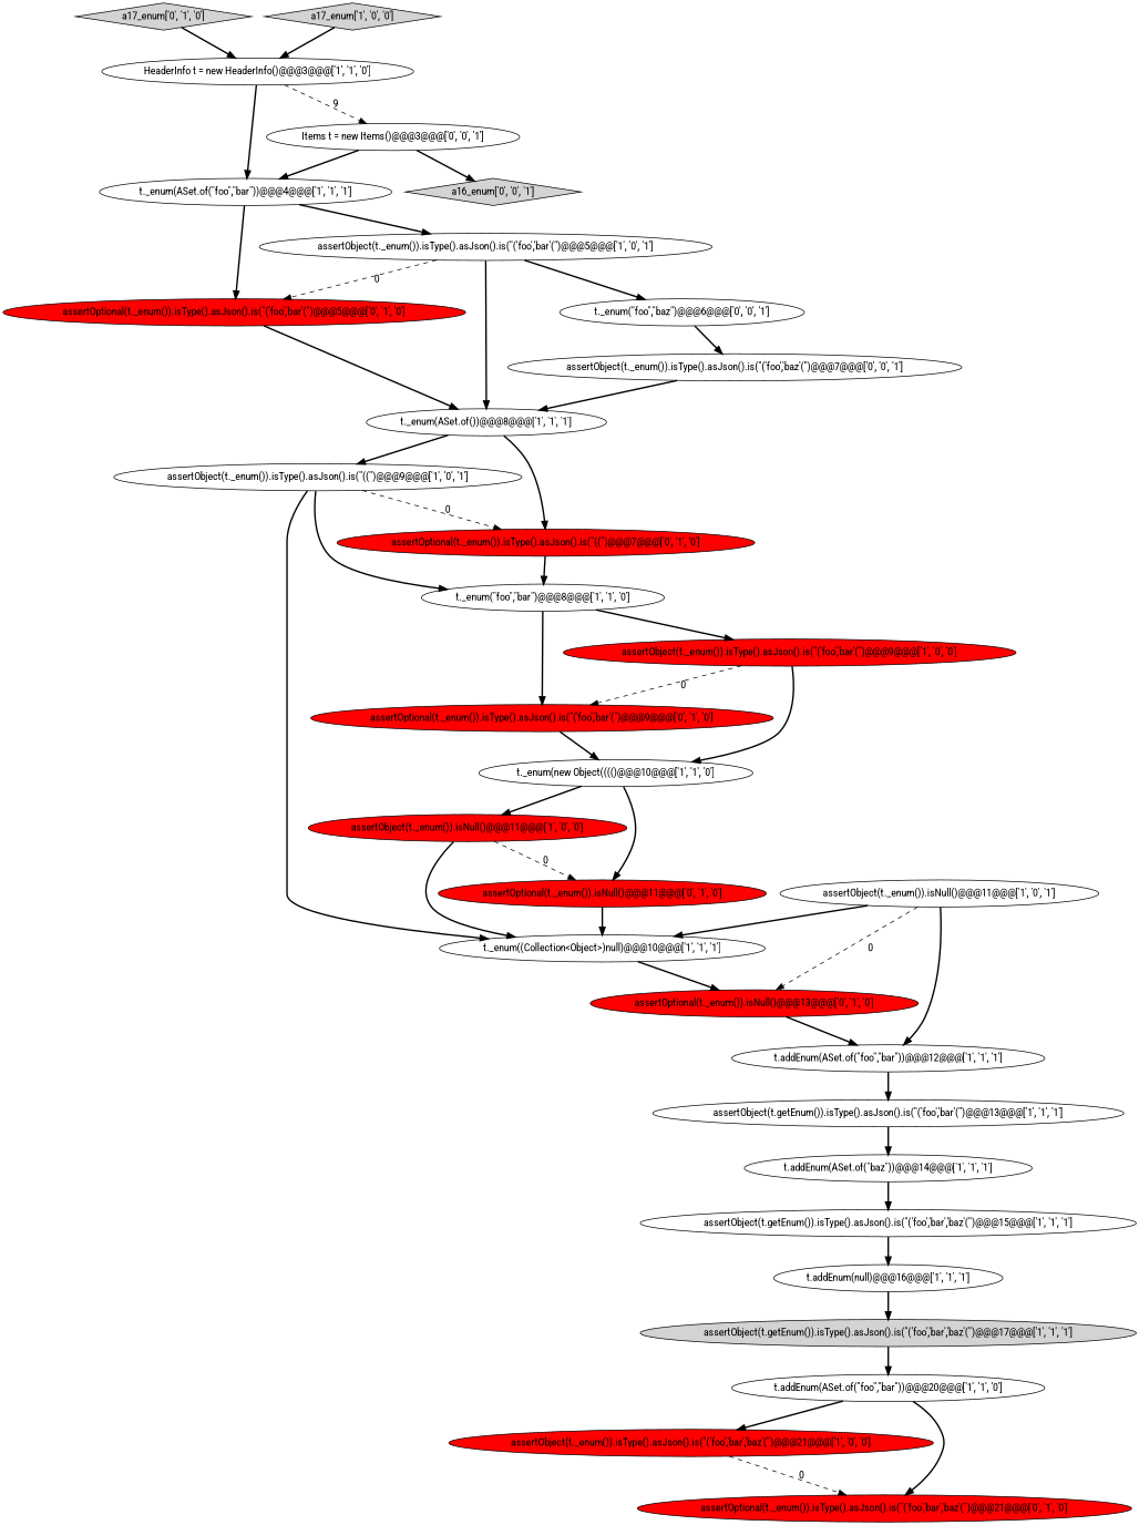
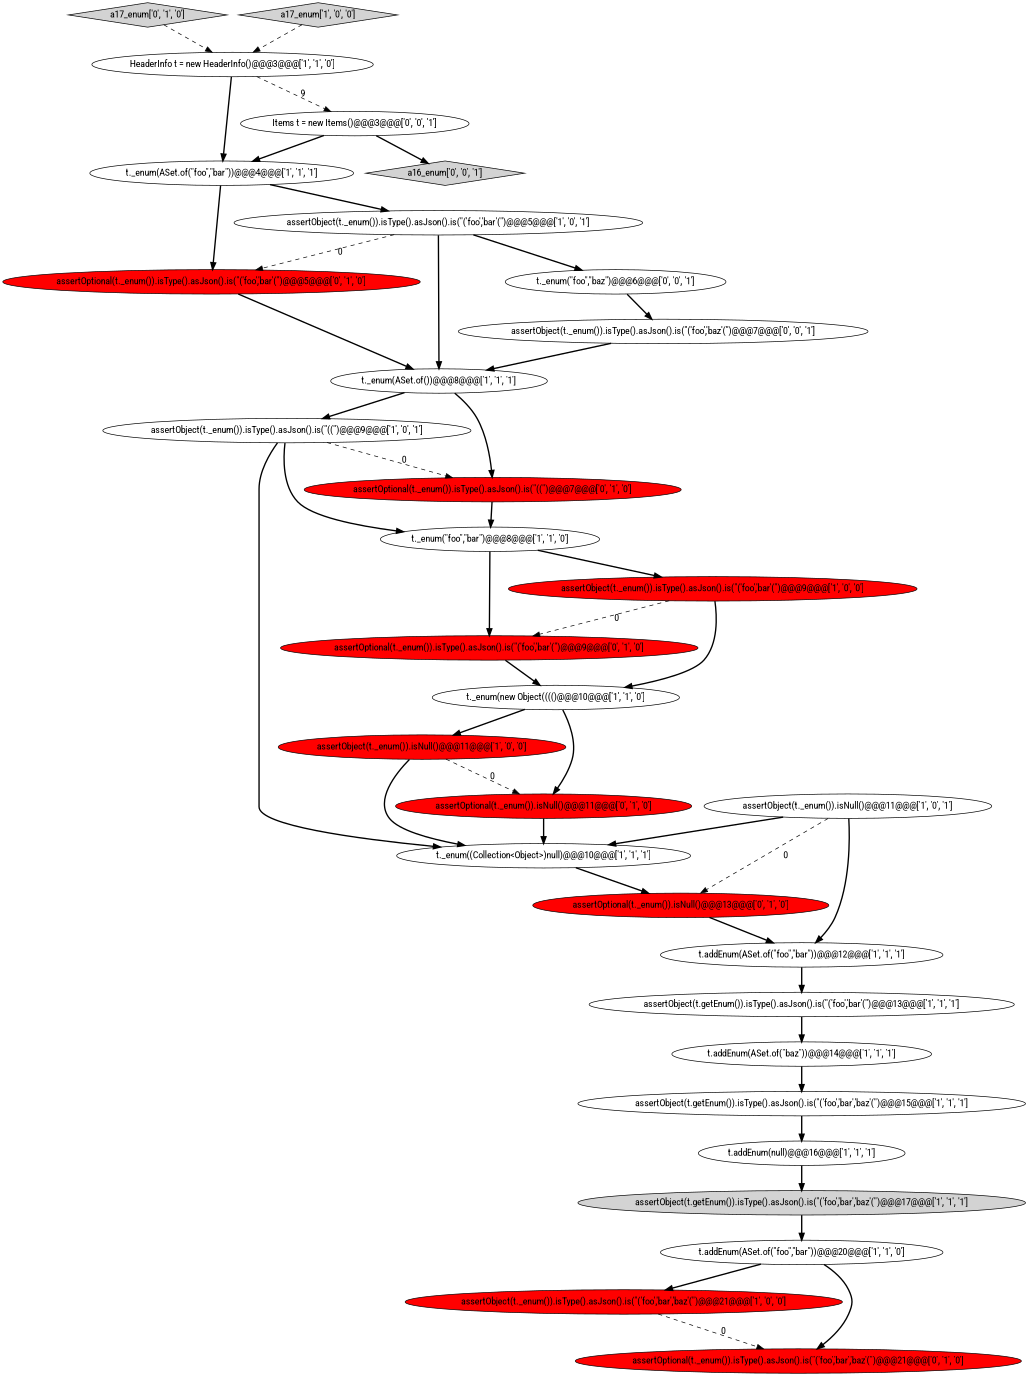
  digraph {
    fontname="Roboto Condensed"
    node [fillcolor=white fontname="Roboto Condensed" shape=ellipse style=filled]
    edge [fontname="Roboto Condensed" style=bold]
    n1 [label="t._enum(ASet.of())@@@8@@@['1', '1', '1']"]
    n2 [label="assertObject(t._enum()).isType().asJson().is(\"((\")@@@9@@@['1', '0', '1']"]
    n3 [fillcolor=red label="assertOptional(t._enum()).isType().asJson().is(\"((\")@@@7@@@['0', '1', '0']"]
    n4 [label="t._enum((Collection<Object>)null)@@@10@@@['1', '1', '1']"]
    n5 [label="t._enum(\"foo\",\"bar\")@@@8@@@['1', '1', '0']"]
    n6 [label="HeaderInfo t = new HeaderInfo()@@@3@@@['1', '1', '0']"]
    n7 [label="t._enum(ASet.of(\"foo\",\"bar\"))@@@4@@@['1', '1', '1']"]
    n8 [label="Items t = new Items()@@@3@@@['0', '0', '1']"]
    n9 [fillcolor=red label="assertOptional(t._enum()).isType().asJson().is(\"('foo','bar'(\")@@@5@@@['0', '1', '0']"]
    n10 [label="assertObject(t._enum()).isType().asJson().is(\"('foo','bar'(\")@@@5@@@['1', '0', '1']"]
    n11 [fillcolor=lightgray label="a16_enum['0', '0', '1']" shape=diamond]
    n12 [fillcolor=red label="assertOptional(t._enum()).isType().asJson().is(\"('foo','bar'(\")@@@9@@@['0', '1', '0']"]
    n13 [label="t._enum(new Object(((()@@@10@@@['1', '1', '0']"]
    n14 [fillcolor=red label="assertObject(t._enum()).isNull()@@@11@@@['1', '0', '0']"]
    n15 [fillcolor=red label="assertOptional(t._enum()).isNull()@@@11@@@['0', '1', '0']"]
    n16 [fillcolor=red label="assertOptional(t._enum()).isType().asJson().is(\"('foo','bar','baz'(\")@@@21@@@['0', '1', '0']"]
    n17 [fillcolor=red label="assertOptional(t._enum()).isNull()@@@13@@@['0', '1', '0']"]
    n18 [label="t.addEnum(ASet.of(\"foo\",\"bar\"))@@@12@@@['1', '1', '1']"]
    n19 [label="assertObject(t.getEnum()).isType().asJson().is(\"('foo','bar'(\")@@@13@@@['1', '1', '1']"]
    n20 [label="t.addEnum(ASet.of(\"baz\"))@@@14@@@['1', '1', '1']"]
    n21 [fillcolor=red label="assertObject(t._enum()).isType().asJson().is(\"('foo','bar'(\")@@@9@@@['1', '0', '0']"]
    n22 [label="assertObject(t._enum()).isType().asJson().is(\"('foo','baz'(\")@@@7@@@['0', '0', '1']"]
    n23 [label="t._enum(\"foo\",\"baz\")@@@6@@@['0', '0', '1']"]
    n24 [fillcolor=lightgray label="a17_enum['0', '1', '0']" shape=diamond]
    n25 [label="assertObject(t.getEnum()).isType().asJson().is(\"('foo','bar','baz'(\")@@@15@@@['1', '1', '1']"]
    n26 [label="t.addEnum(null)@@@16@@@['1', '1', '1']"]
    n27 [fillcolor=lightgray label="assertObject(t.getEnum()).isType().asJson().is(\"('foo','bar','baz'(\")@@@17@@@['1', '1', '1']"]
    n28 [label="assertObject(t._enum()).isNull()@@@11@@@['1', '0', '1']"]
    n29 [fillcolor=red label="assertObject(t._enum()).isType().asJson().is(\"('foo','bar','baz'(\")@@@21@@@['1', '0', '0']"]
    n30 [label="t.addEnum(ASet.of(\"foo\",\"bar\"))@@@20@@@['1', '1', '0']"]
    n31 [fillcolor=lightgray label="a17_enum['1', '0', '0']" shape=diamond]
    n1 -> n2
    n1 -> n3
    n2 -> n3 [label=0 style=dashed]
    n2 -> n4
    n2 -> n5
    n3 -> n5
    n4 -> n17
    n5 -> n12
    n5 -> n21
    n6 -> n7
    n6 -> n8 [label=9 style=dashed]
    n7 -> n9
    n7 -> n10
    n8 -> n7
    n8 -> n11
    n9 -> n1
    n10 -> n1
    n10 -> n9 [label=0 style=dashed]
    n10 -> n23
    n12 -> n13
    n13 -> n14
    n13 -> n15
    n14 -> n4
    n14 -> n15 [label=0 style=dashed]
    n15 -> n4
    n17 -> n18
    n18 -> n19
    n19 -> n20
    n20 -> n25
    n21 -> n12 [label=0 style=dashed]
    n21 -> n13
    n22 -> n1
    n23 -> n22
-   n24 -> n6
+   n24 -> n6 [style=dashed]
    n25 -> n26
    n26 -> n27
    n27 -> n30
    n28 -> n4
    n28 -> n17 [label=0 style=dashed]
    n28 -> n18
    n29 -> n16 [label=0 style=dashed]
    n30 -> n16
    n30 -> n29
-   n31 -> n6
+   n31 -> n6 [style=dashed]
  }
